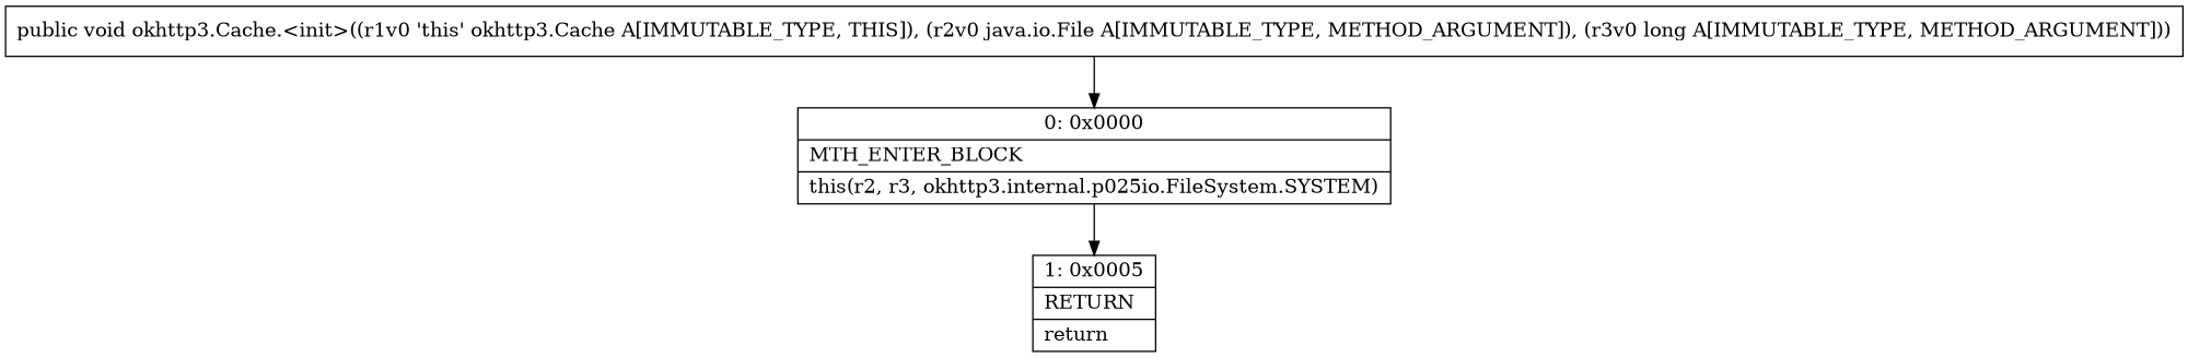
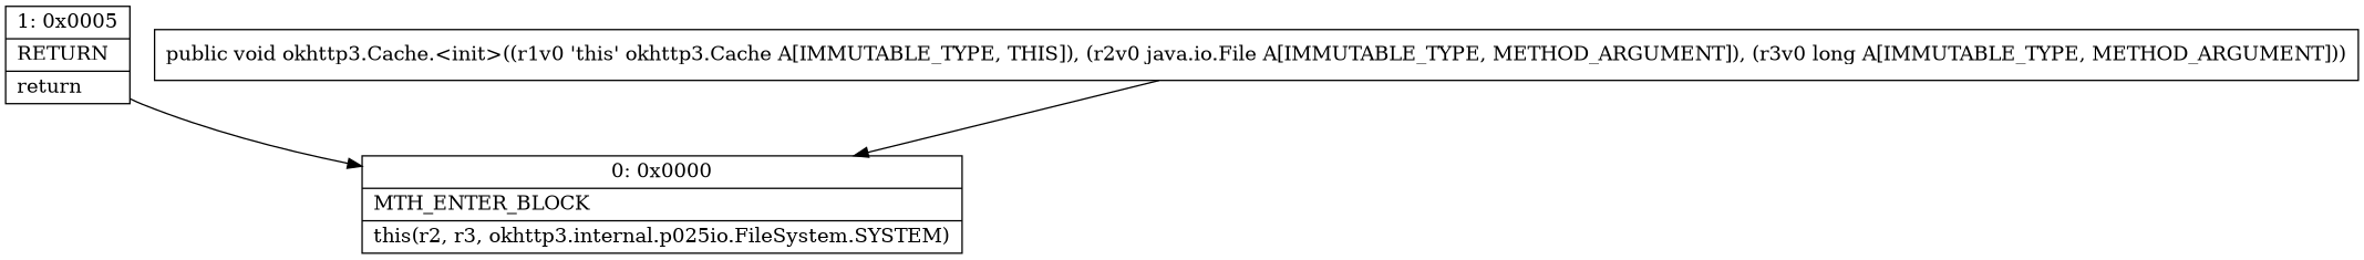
  digraph {
    node [shape=record]
    n1 [label="{0\:\ 0x0000|MTH_ENTER_BLOCK\l|this(r2, r3, okhttp3.internal.p025io.FileSystem.SYSTEM)\l}"]
    n2 [label="{1\:\ 0x0005|RETURN\l|return\l}"]
    n3 [label="{public void okhttp3.Cache.\<init\>((r1v0 'this' okhttp3.Cache A[IMMUTABLE_TYPE, THIS]), (r2v0 java.io.File A[IMMUTABLE_TYPE, METHOD_ARGUMENT]), (r3v0 long A[IMMUTABLE_TYPE, METHOD_ARGUMENT])) }"]
-   n1 -> n2
+   n2 -> n1
    n3 -> n1
  }
